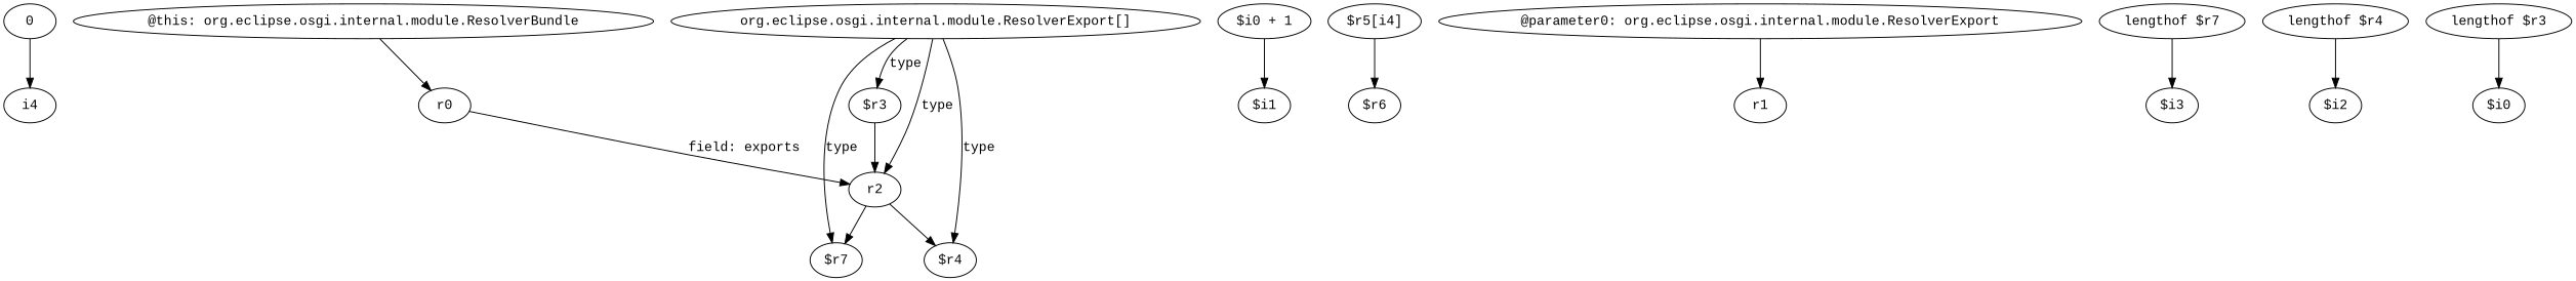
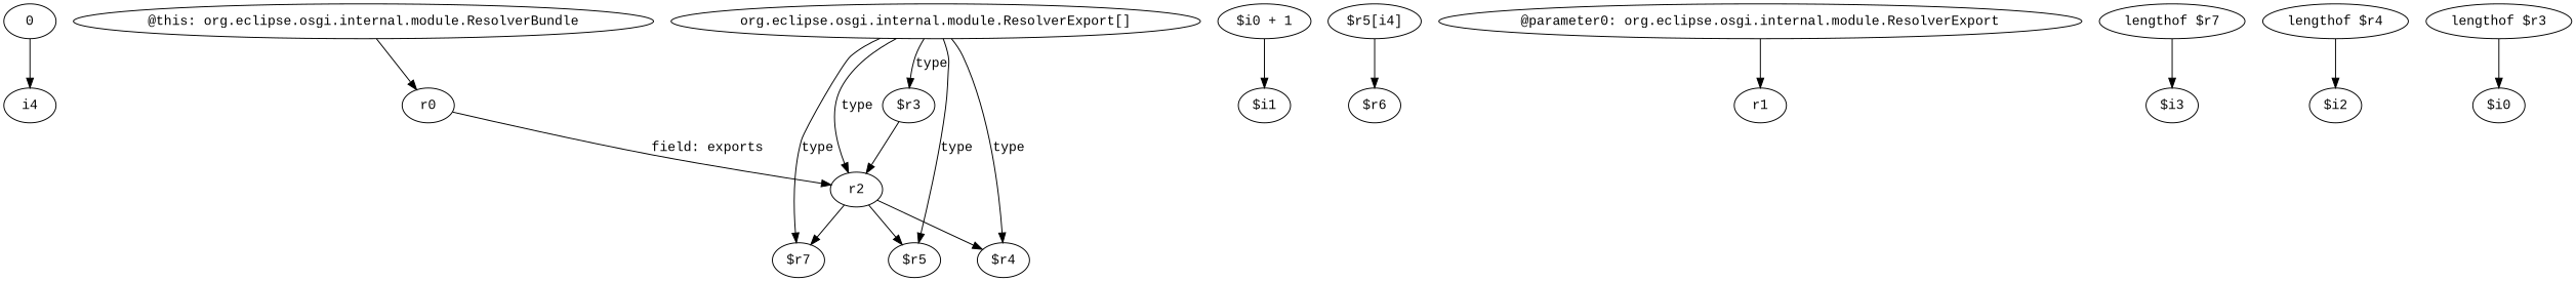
  digraph {
    fontname="Liberation Mono"
    node [fontname="Liberation Mono"]
    edge [fontname="Liberation Mono"]
    n1 [label=i4]
    n2 [label=r2]
+   n3 [label="$r5"]
    n4 [label="$r7"]
    n5 [label="$r4"]
    n6 [label="$r3"]
    n7 [label=r0]
    n8 [label="@this: org.eclipse.osgi.internal.module.ResolverBundle"]
    n9 [label="org.eclipse.osgi.internal.module.ResolverExport[]"]
    n10 [label="$i0 + 1"]
    n11 [label="$i1"]
    n12 [label=0]
    n13 [label="$r5[i4]"]
    n14 [label="$r6"]
    n15 [label="@parameter0: org.eclipse.osgi.internal.module.ResolverExport"]
    n16 [label=r1]
    n17 [label="lengthof $r7"]
    n18 [label="$i3"]
    n19 [label="lengthof $r4"]
    n20 [label="$i2"]
    n21 [label="lengthof $r3"]
    n22 [label="$i0"]
+   n2 -> n3
    n2 -> n4
    n2 -> n5
    n6 -> n2
    n7 -> n2 [label="field: exports"]
    n8 -> n7
    n9 -> n2 [label=type]
+   n9 -> n3 [label=type]
    n9 -> n4 [label=type]
    n9 -> n5 [label=type]
    n9 -> n6 [label=type]
    n10 -> n11
    n12 -> n1
    n13 -> n14
    n15 -> n16
    n17 -> n18
    n19 -> n20
    n21 -> n22
  }
